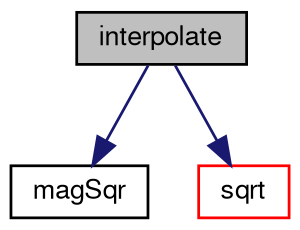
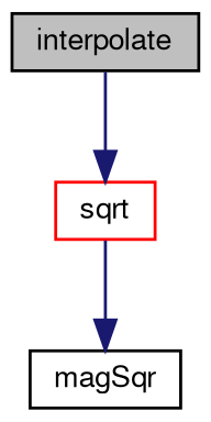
  digraph {
    rankdir=TB
    node [color=black fontname=FreeSans fontsize=10 shape=record]
    edge [color=midnightblue fontname=FreeSans fontsize=10 labelfontname=FreeSans labelfontsize=10 style=solid]
    n1 [fillcolor=grey75 fontcolor=black height=0.2 label=interpolate style=filled width=0.4]
    n2 [height=0.2 label=magSqr width=0.4]
    n3 [color=red height=0.2 label=sqrt width=0.4]
-   n1 -> n2
+   n3 -> n2
    n1 -> n3
  }
